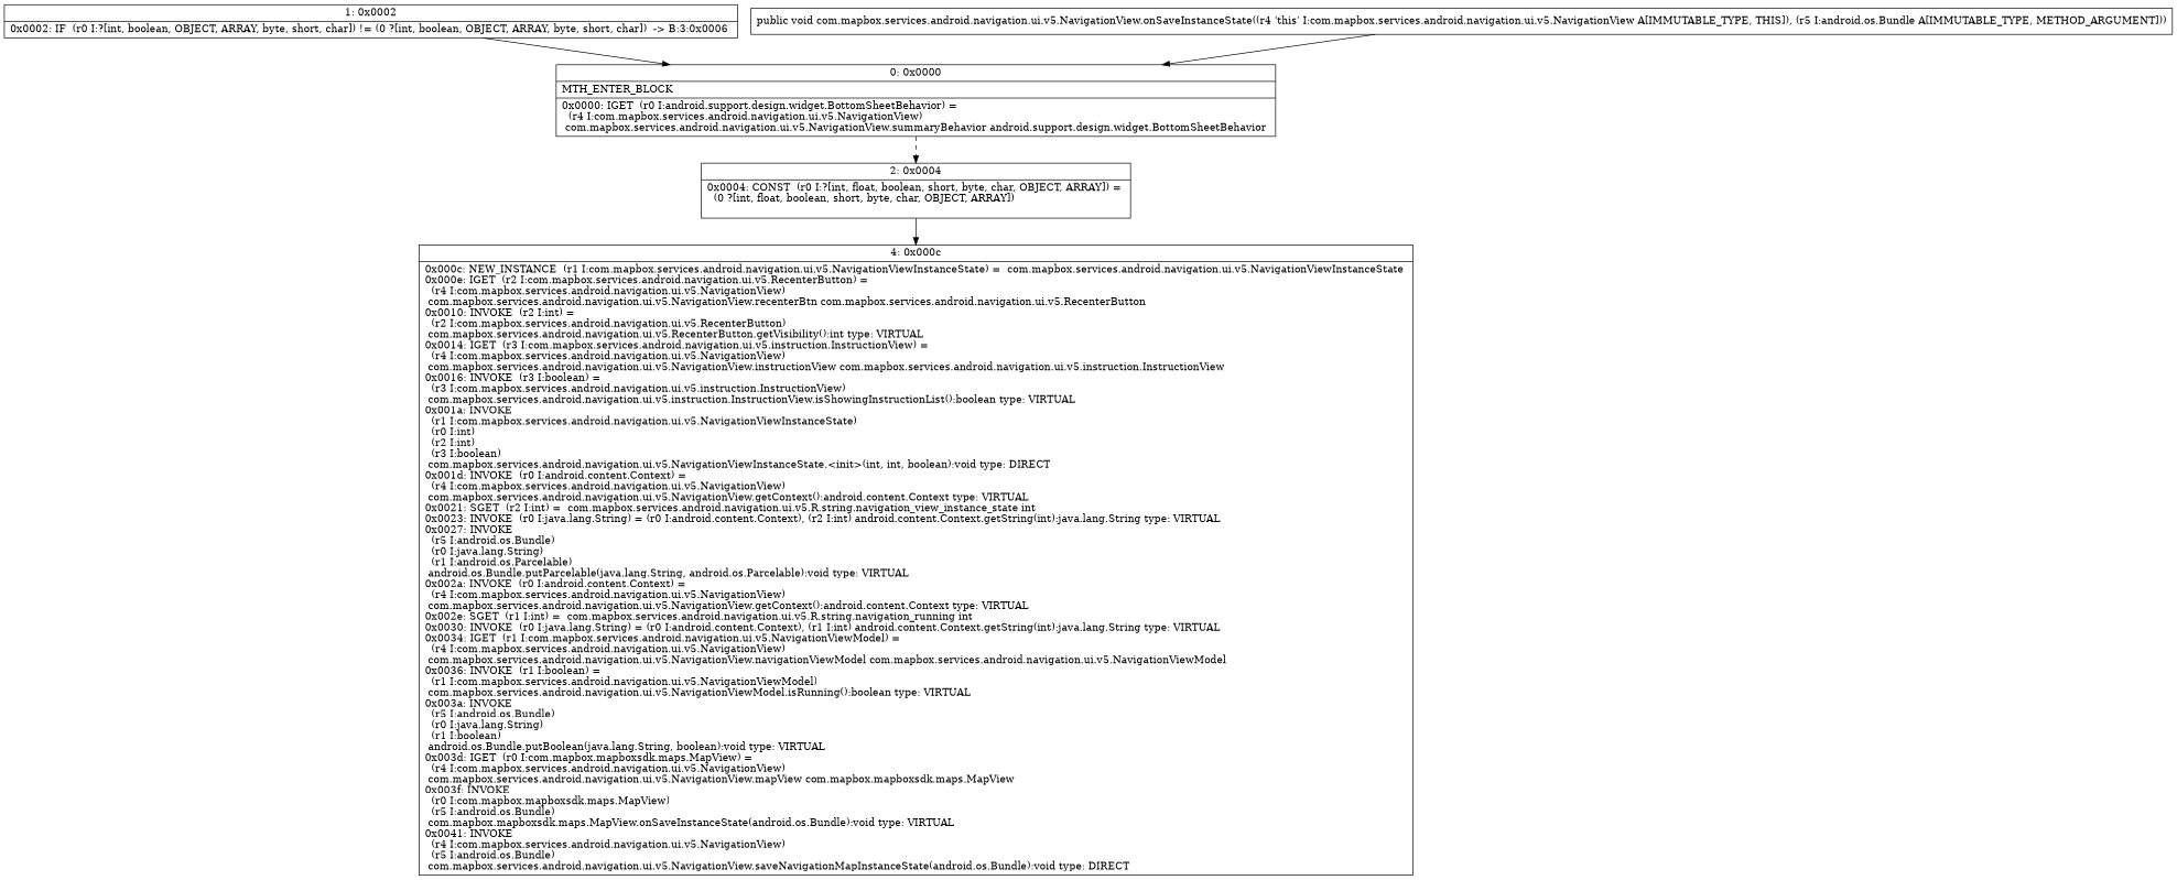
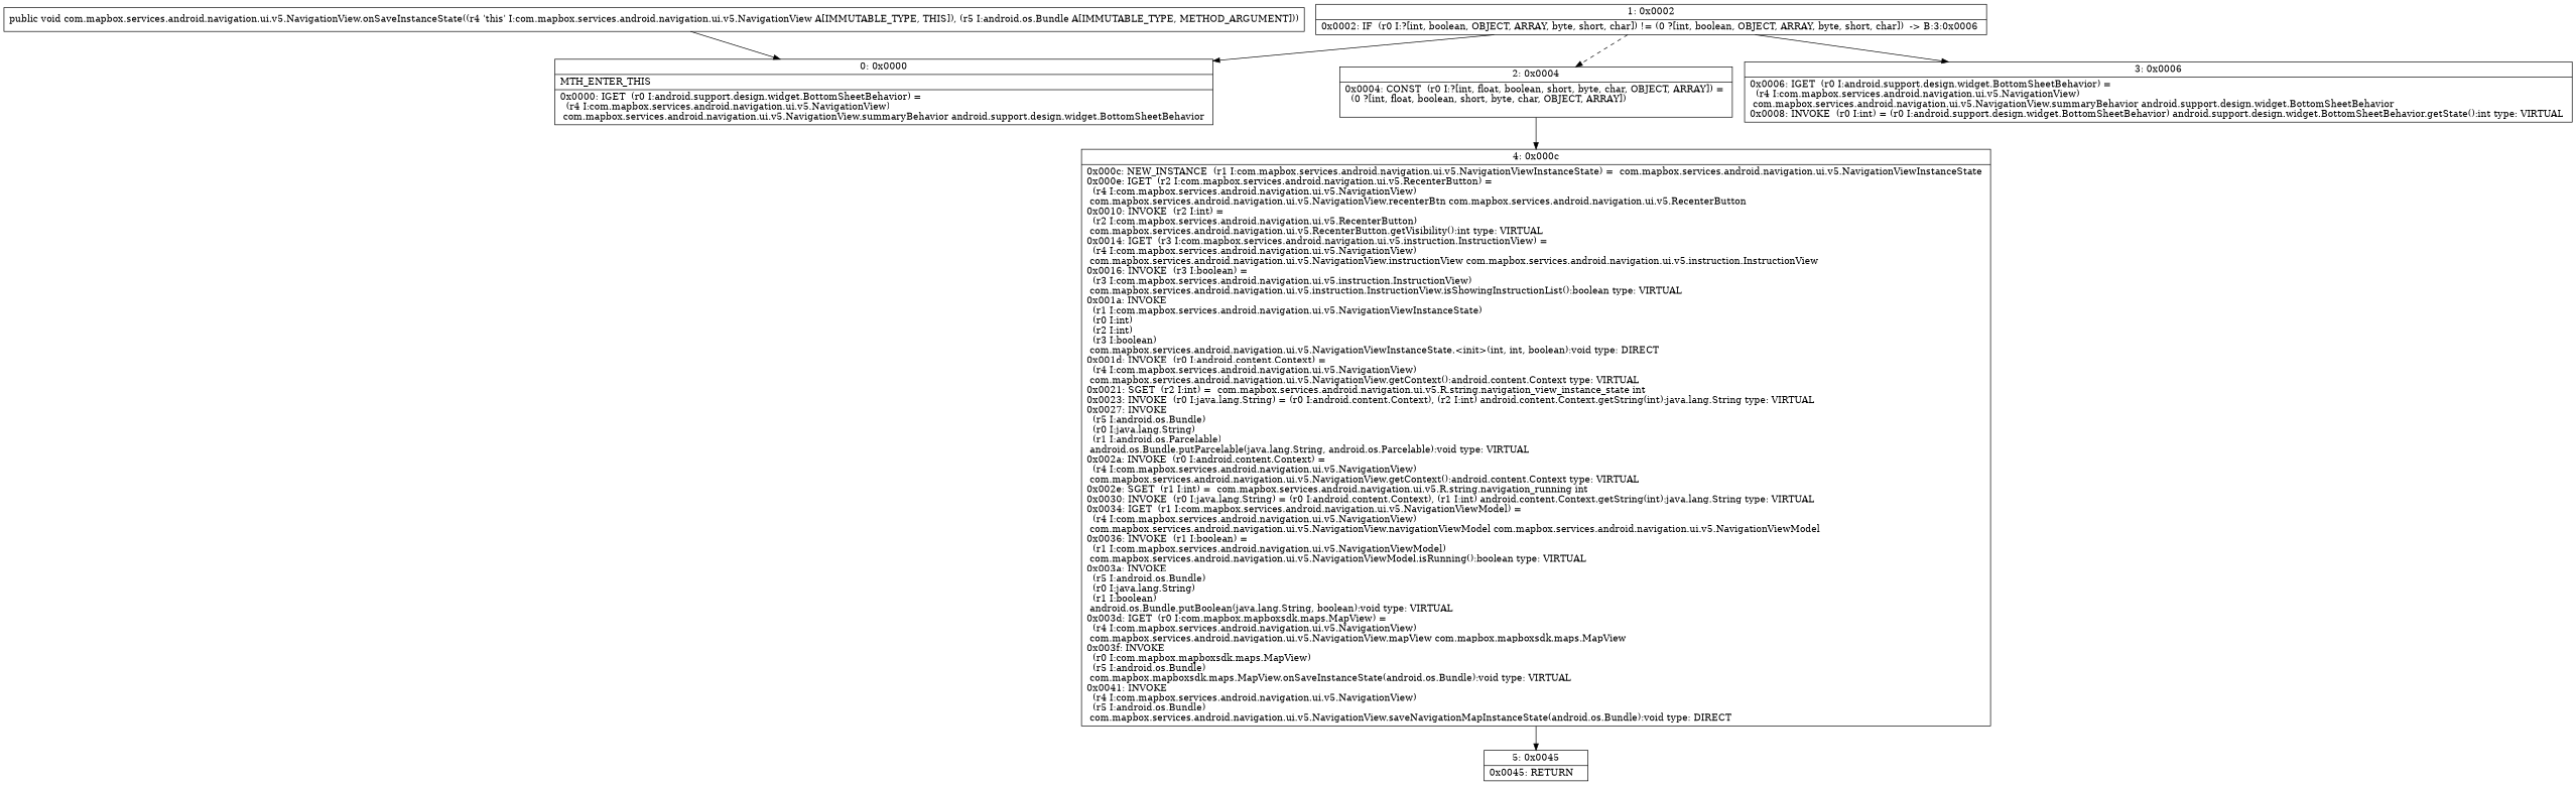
  digraph {
    node [shape=record]
-   n1 [label="{0\:\ 0x0000|MTH_ENTER_BLOCK\l|0x0000: IGET  (r0 I:android.support.design.widget.BottomSheetBehavior) = \l  (r4 I:com.mapbox.services.android.navigation.ui.v5.NavigationView)\l com.mapbox.services.android.navigation.ui.v5.NavigationView.summaryBehavior android.support.design.widget.BottomSheetBehavior \l}"]
+   n1 [label="{0\:\ 0x0000|MTH_ENTER_THIS\l|0x0000: IGET  (r0 I:android.support.design.widget.BottomSheetBehavior) = \l  (r4 I:com.mapbox.services.android.navigation.ui.v5.NavigationView)\l com.mapbox.services.android.navigation.ui.v5.NavigationView.summaryBehavior android.support.design.widget.BottomSheetBehavior \l}"]
    n2 [label="{1\:\ 0x0002|0x0002: IF  (r0 I:?[int, boolean, OBJECT, ARRAY, byte, short, char]) != (0 ?[int, boolean, OBJECT, ARRAY, byte, short, char])  \-\> B:3:0x0006 \l}"]
    n3 [label="{2\:\ 0x0004|0x0004: CONST  (r0 I:?[int, float, boolean, short, byte, char, OBJECT, ARRAY]) = \l  (0 ?[int, float, boolean, short, byte, char, OBJECT, ARRAY])\l \l}"]
+   n4 [label="{3\:\ 0x0006|0x0006: IGET  (r0 I:android.support.design.widget.BottomSheetBehavior) = \l  (r4 I:com.mapbox.services.android.navigation.ui.v5.NavigationView)\l com.mapbox.services.android.navigation.ui.v5.NavigationView.summaryBehavior android.support.design.widget.BottomSheetBehavior \l0x0008: INVOKE  (r0 I:int) = (r0 I:android.support.design.widget.BottomSheetBehavior) android.support.design.widget.BottomSheetBehavior.getState():int type: VIRTUAL \l}"]
    n5 [label="{4\:\ 0x000c|0x000c: NEW_INSTANCE  (r1 I:com.mapbox.services.android.navigation.ui.v5.NavigationViewInstanceState) =  com.mapbox.services.android.navigation.ui.v5.NavigationViewInstanceState \l0x000e: IGET  (r2 I:com.mapbox.services.android.navigation.ui.v5.RecenterButton) = \l  (r4 I:com.mapbox.services.android.navigation.ui.v5.NavigationView)\l com.mapbox.services.android.navigation.ui.v5.NavigationView.recenterBtn com.mapbox.services.android.navigation.ui.v5.RecenterButton \l0x0010: INVOKE  (r2 I:int) = \l  (r2 I:com.mapbox.services.android.navigation.ui.v5.RecenterButton)\l com.mapbox.services.android.navigation.ui.v5.RecenterButton.getVisibility():int type: VIRTUAL \l0x0014: IGET  (r3 I:com.mapbox.services.android.navigation.ui.v5.instruction.InstructionView) = \l  (r4 I:com.mapbox.services.android.navigation.ui.v5.NavigationView)\l com.mapbox.services.android.navigation.ui.v5.NavigationView.instructionView com.mapbox.services.android.navigation.ui.v5.instruction.InstructionView \l0x0016: INVOKE  (r3 I:boolean) = \l  (r3 I:com.mapbox.services.android.navigation.ui.v5.instruction.InstructionView)\l com.mapbox.services.android.navigation.ui.v5.instruction.InstructionView.isShowingInstructionList():boolean type: VIRTUAL \l0x001a: INVOKE  \l  (r1 I:com.mapbox.services.android.navigation.ui.v5.NavigationViewInstanceState)\l  (r0 I:int)\l  (r2 I:int)\l  (r3 I:boolean)\l com.mapbox.services.android.navigation.ui.v5.NavigationViewInstanceState.\<init\>(int, int, boolean):void type: DIRECT \l0x001d: INVOKE  (r0 I:android.content.Context) = \l  (r4 I:com.mapbox.services.android.navigation.ui.v5.NavigationView)\l com.mapbox.services.android.navigation.ui.v5.NavigationView.getContext():android.content.Context type: VIRTUAL \l0x0021: SGET  (r2 I:int) =  com.mapbox.services.android.navigation.ui.v5.R.string.navigation_view_instance_state int \l0x0023: INVOKE  (r0 I:java.lang.String) = (r0 I:android.content.Context), (r2 I:int) android.content.Context.getString(int):java.lang.String type: VIRTUAL \l0x0027: INVOKE  \l  (r5 I:android.os.Bundle)\l  (r0 I:java.lang.String)\l  (r1 I:android.os.Parcelable)\l android.os.Bundle.putParcelable(java.lang.String, android.os.Parcelable):void type: VIRTUAL \l0x002a: INVOKE  (r0 I:android.content.Context) = \l  (r4 I:com.mapbox.services.android.navigation.ui.v5.NavigationView)\l com.mapbox.services.android.navigation.ui.v5.NavigationView.getContext():android.content.Context type: VIRTUAL \l0x002e: SGET  (r1 I:int) =  com.mapbox.services.android.navigation.ui.v5.R.string.navigation_running int \l0x0030: INVOKE  (r0 I:java.lang.String) = (r0 I:android.content.Context), (r1 I:int) android.content.Context.getString(int):java.lang.String type: VIRTUAL \l0x0034: IGET  (r1 I:com.mapbox.services.android.navigation.ui.v5.NavigationViewModel) = \l  (r4 I:com.mapbox.services.android.navigation.ui.v5.NavigationView)\l com.mapbox.services.android.navigation.ui.v5.NavigationView.navigationViewModel com.mapbox.services.android.navigation.ui.v5.NavigationViewModel \l0x0036: INVOKE  (r1 I:boolean) = \l  (r1 I:com.mapbox.services.android.navigation.ui.v5.NavigationViewModel)\l com.mapbox.services.android.navigation.ui.v5.NavigationViewModel.isRunning():boolean type: VIRTUAL \l0x003a: INVOKE  \l  (r5 I:android.os.Bundle)\l  (r0 I:java.lang.String)\l  (r1 I:boolean)\l android.os.Bundle.putBoolean(java.lang.String, boolean):void type: VIRTUAL \l0x003d: IGET  (r0 I:com.mapbox.mapboxsdk.maps.MapView) = \l  (r4 I:com.mapbox.services.android.navigation.ui.v5.NavigationView)\l com.mapbox.services.android.navigation.ui.v5.NavigationView.mapView com.mapbox.mapboxsdk.maps.MapView \l0x003f: INVOKE  \l  (r0 I:com.mapbox.mapboxsdk.maps.MapView)\l  (r5 I:android.os.Bundle)\l com.mapbox.mapboxsdk.maps.MapView.onSaveInstanceState(android.os.Bundle):void type: VIRTUAL \l0x0041: INVOKE  \l  (r4 I:com.mapbox.services.android.navigation.ui.v5.NavigationView)\l  (r5 I:android.os.Bundle)\l com.mapbox.services.android.navigation.ui.v5.NavigationView.saveNavigationMapInstanceState(android.os.Bundle):void type: DIRECT \l}"]
+   n6 [label="{5\:\ 0x0045|0x0045: RETURN   \l}"]
    n7 [label="{public void com.mapbox.services.android.navigation.ui.v5.NavigationView.onSaveInstanceState((r4 'this' I:com.mapbox.services.android.navigation.ui.v5.NavigationView A[IMMUTABLE_TYPE, THIS]), (r5 I:android.os.Bundle A[IMMUTABLE_TYPE, METHOD_ARGUMENT])) }"]
    n2 -> n1
-   n1 -> n3 [style=dashed]
+   n2 -> n3 [style=dashed]
+   n2 -> n4
    n3 -> n5
+   n5 -> n6
    n7 -> n1
  }
